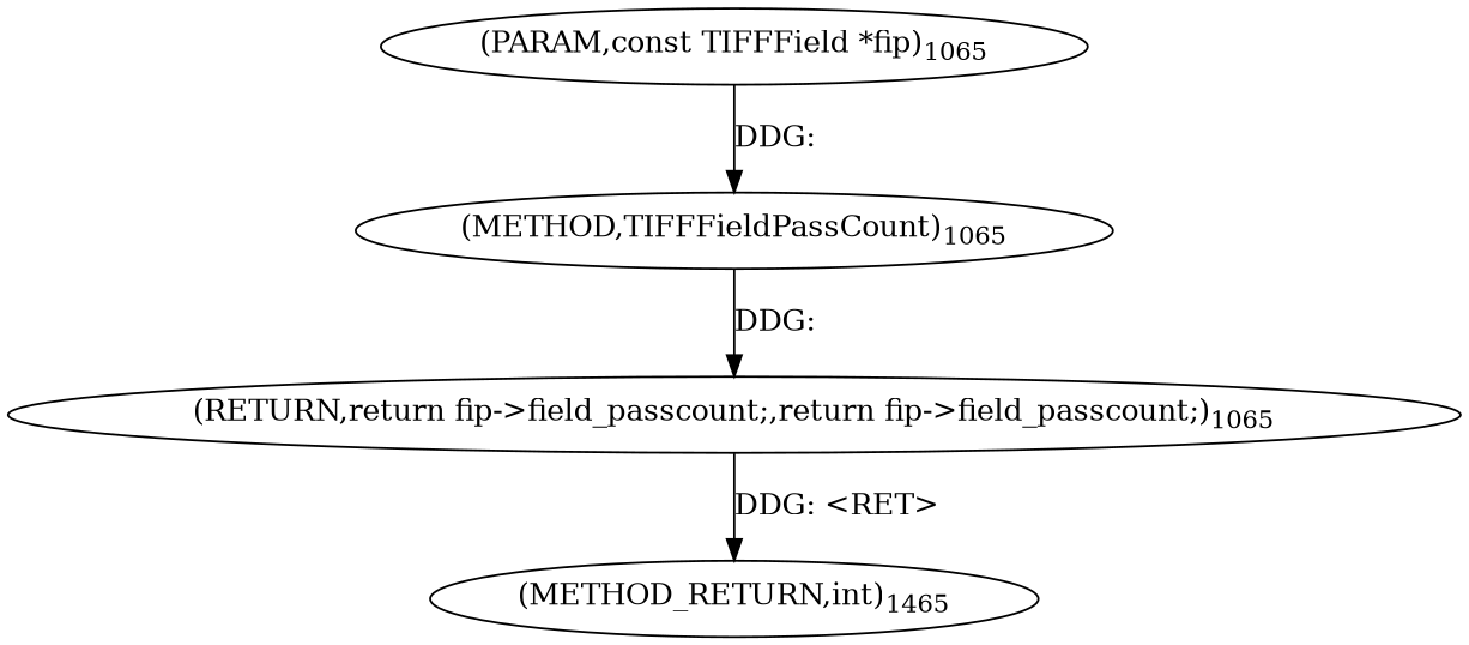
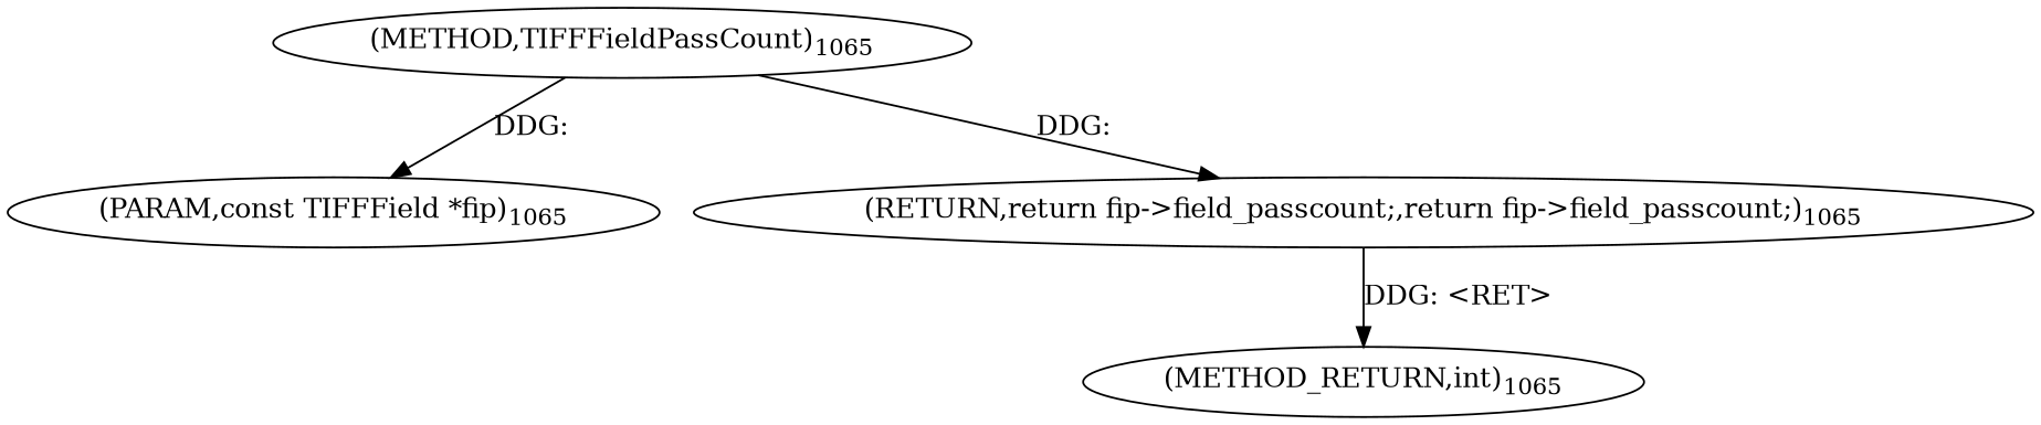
  digraph {
    n1 [label=<(METHOD,TIFFFieldPassCount)<SUB>1065</SUB>>]
    n2 [label=<(PARAM,const TIFFField *fip)<SUB>1065</SUB>>]
    n3 [label=<(RETURN,return fip-&gt;field_passcount;,return fip-&gt;field_passcount;)<SUB>1065</SUB>>]
-   n4 [label=<(METHOD_RETURN,int)<SUB>1465</SUB>>]
-   n2 -> n1 [label="DDG: "]
+   n4 [label=<(METHOD_RETURN,int)<SUB>1065</SUB>>]
+   n1 -> n2 [label="DDG: "]
    n1 -> n3 [label="DDG: "]
    n3 -> n4 [label="DDG: &lt;RET&gt;"]
  }
